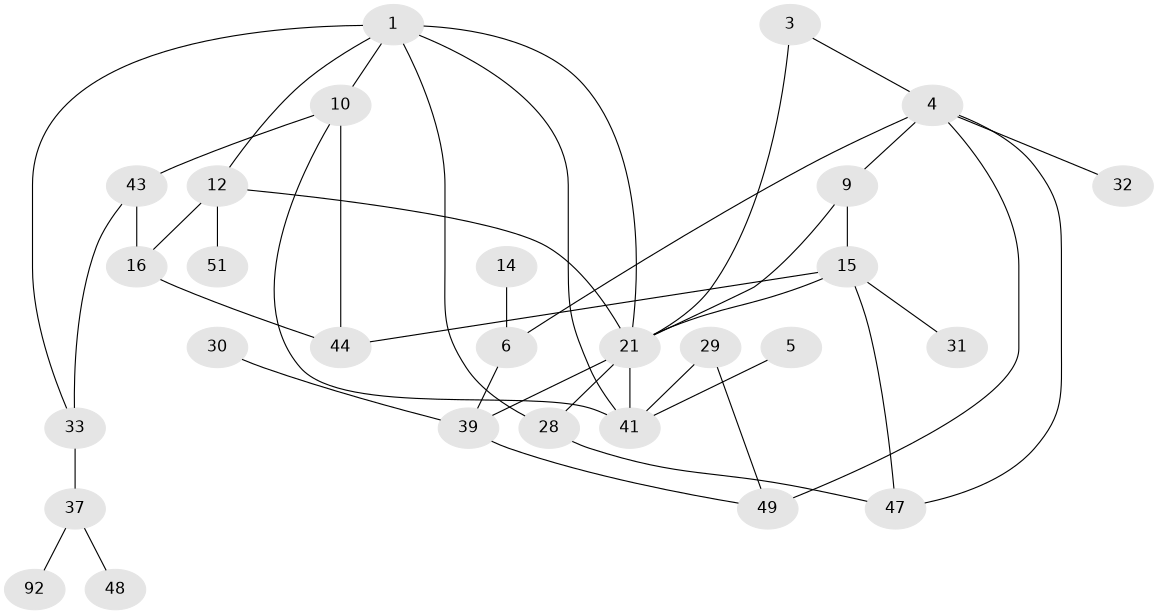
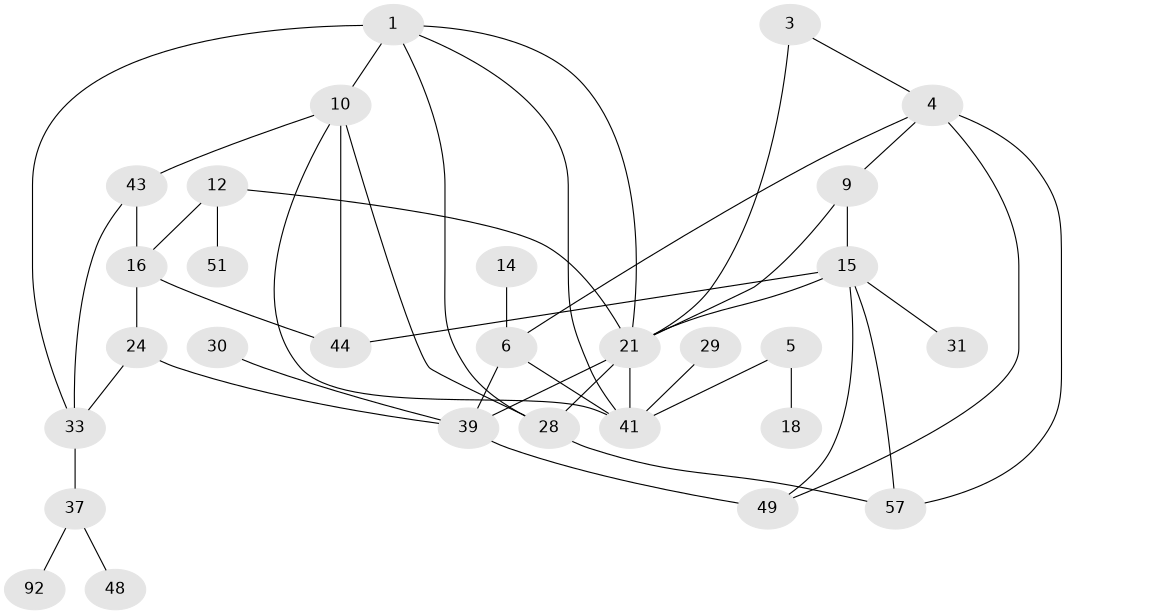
  graph {
    fontname="DejaVu Sans"
    node [color=gray90 fontname="DejaVu Sans" style=filled]
    edge [fontname="DejaVu Sans" weight=1.0]
    1
    10
    12
    21
    28
    33
    41
    n8 [label=43]
    44
    16
    51
    39
-   47
+   47 [label=57]
    37
    3
    4
    6
    9
-   32
    49
    15
    5
+   18
    31
+   24
    14
    30
    29
    n29 [label=92]
    48
    1 -- 10
-   1 -- 12
    1 -- 21
    1 -- 28
    1 -- 33
    1 -- 41
+   10 -- 28
    10 -- 41
    10 -- n8
    10 -- 44 [weight=2.0]
    12 -- 21
    12 -- 16
    12 -- 51
    21 -- 28
    21 -- 41
    21 -- 39
    28 -- 47
    33 -- 37
    n8 -- 33
    n8 -- 16
    16 -- 44
+   16 -- 24
    39 -- 49
    37 -- n29
    37 -- 48
    3 -- 21
    3 -- 4
    4 -- 47
    4 -- 6
    4 -- 9
-   4 -- 32
    4 -- 49
+   6 -- 41
    6 -- 39
    9 -- 21
    9 -- 15 [weight=2.0]
    15 -- 21
    15 -- 44 [weight=2.0]
    15 -- 47
-   29 -- 49
+   15 -- 49
    15 -- 31
    5 -- 41
+   5 -- 18
+   24 -- 33
+   24 -- 39
    14 -- 6 [weight=2.0]
    30 -- 39
    29 -- 41
  }
